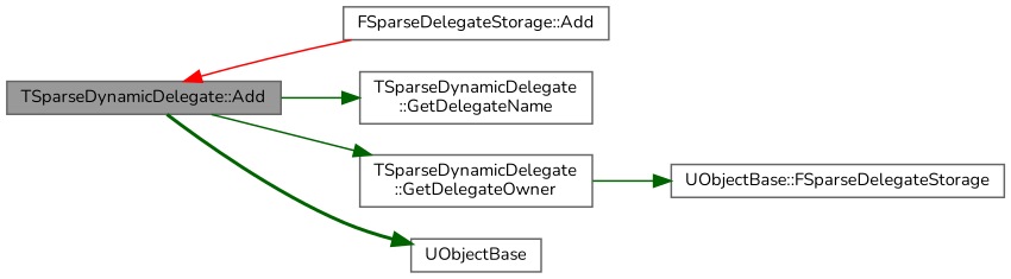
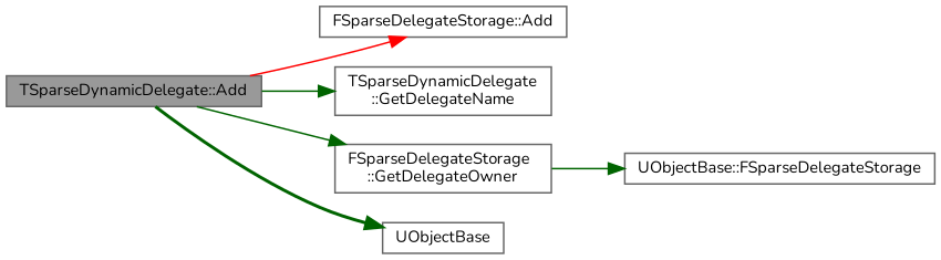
  digraph {
    fontname=Nunito
    rankdir=LR
    node [color=grey40 fillcolor=white fontname=Nunito fontsize=10 shape=box style=filled]
    edge [color=darkgreen fontname=Nunito fontsize=10 labelfontname=Helvetica labelfontsize=10 style=solid]
    n1 [color=gray40 fillcolor=grey60 fontcolor=black height=0.2 label="TSparseDynamicDelegate::Add" width=0.4]
    n2 [height=0.2 label="FSparseDelegateStorage::Add" width=0.4]
    n3 [height=0.2 label="TSparseDynamicDelegate\l::GetDelegateName" width=0.4]
-   n4 [height=0.2 label="TSparseDynamicDelegate\l::GetDelegateOwner" width=0.4]
+   n4 [height=0.2 label="FSparseDelegateStorage\l::GetDelegateOwner" width=0.4]
    n5 [height=0.2 label=UObjectBase width=0.4]
    n6 [height=0.2 label="UObjectBase::FSparseDelegateStorage" width=0.4]
-   n2 -> n1 [color=red]
+   n1 -> n2 [color=red]
    n1 -> n3
    n1 -> n4
    n1 -> n5 [style=bold]
    n4 -> n6
  }
